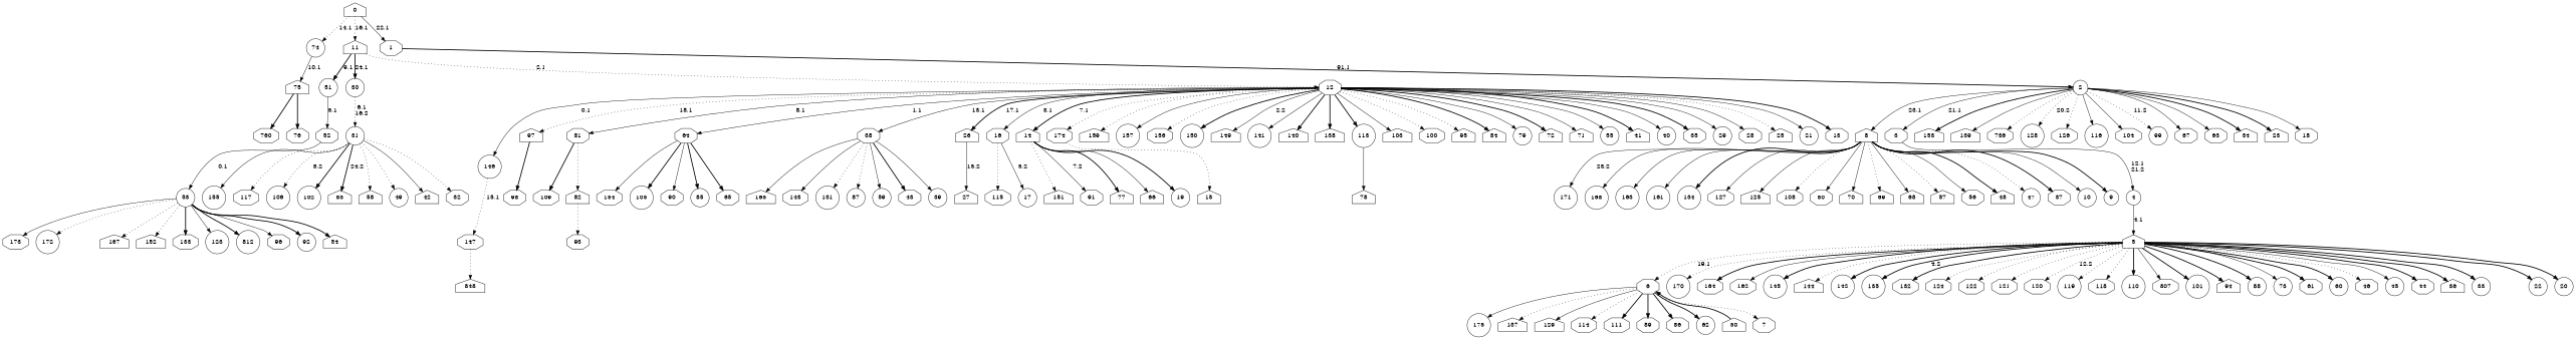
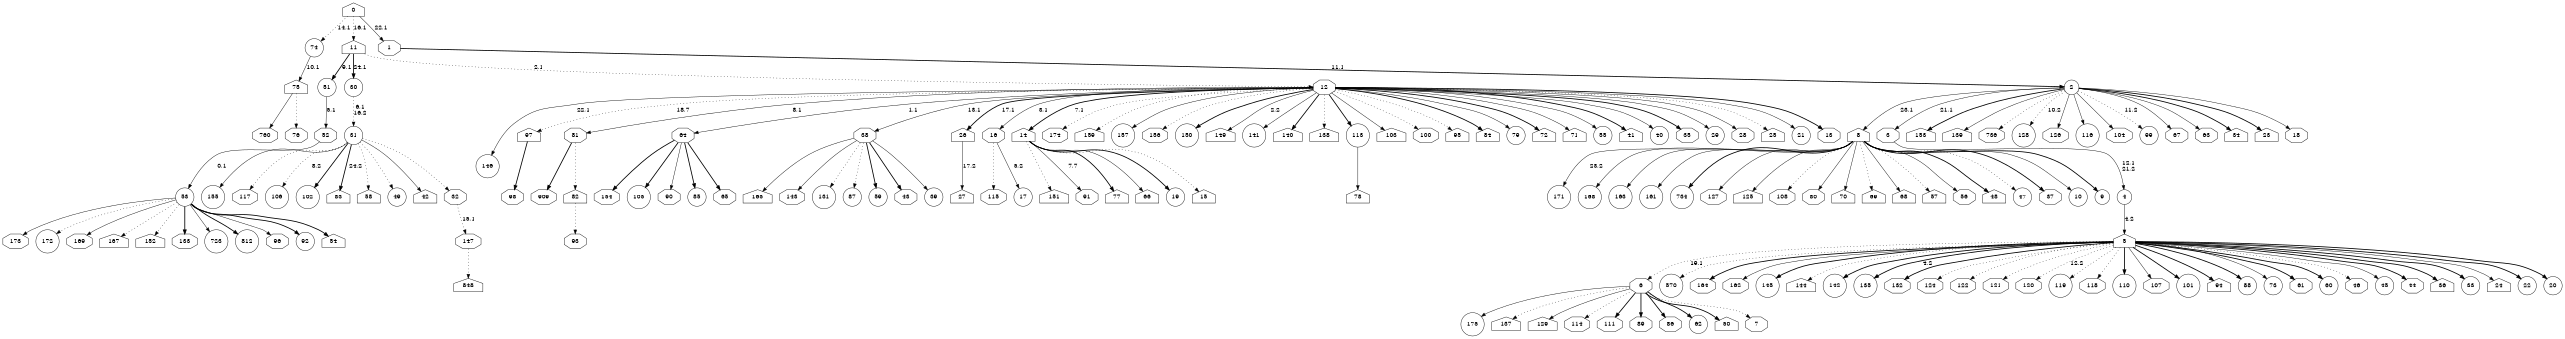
  digraph {
    node [shape=octagon]
    edge [style=solid]
    n1 [label=848 shape=house]
    147
    146 [shape=circle]
    97 [shape=house]
    98
    81
-   109
+   109 [label=909]
    82 [shape=house]
    93
    75 [shape=house]
    n11 [label=760]
    76
    74 [shape=circle]
    64
    154
    105 [shape=circle]
    90
    85 [shape=circle]
    65
    53 [shape=circle]
    173
    172 [shape=circle]
+   169
    167 [shape=house]
    152 [shape=house]
    133
-   123 [shape=circle]
+   123 [shape=circle label=723]
    n28 [label=812 shape=circle]
    96
    92 [shape=circle]
    54 [shape=house]
    52
    51 [shape=circle]
    165 [shape=house]
    38
    143
    131 [shape=circle]
    87 [shape=circle]
    59 [shape=circle]
    43
    39 [shape=circle]
    31 [shape=circle]
    155 [shape=circle]
    117
    106 [shape=circle]
    102 [shape=circle]
    83 [shape=house]
    58 [shape=house]
    49 [shape=circle]
    42 [shape=house]
    32
    30 [shape=circle]
    26 [shape=house]
    27 [shape=house]
    16
    115
    17 [shape=circle]
    14 [shape=house]
    151 [shape=house]
    91
    77 [shape=house]
    66 [shape=house]
    19 [shape=circle]
    15 [shape=house]
    12
    174
    159 [shape=house]
    157 [shape=circle]
    156
    150 [shape=circle]
    149 [shape=house]
    141 [shape=circle]
    140 [shape=house]
    138 [shape=house]
    113 [shape=circle]
    103 [shape=house]
    100
    95 [shape=house]
    84 [shape=house]
    79 [shape=circle]
    72 [shape=house]
    71 [shape=house]
    55 [shape=circle]
    41 [shape=house]
    40 [shape=circle]
    35
    29 [shape=circle]
    28
    25 [shape=house]
    21 [shape=circle]
    13
    78 [shape=house]
    11 [shape=house]
    8 [shape=house]
    171 [shape=circle]
    168 [shape=circle]
    163 [shape=circle]
    161 [shape=circle]
-   134 [shape=circle]
+   134 [shape=circle label=734]
    127
    125 [shape=house]
    108
    80
    70 [shape=house]
    69 [shape=house]
    68 [shape=house]
    57 [shape=house]
    56
    48 [shape=house]
    47 [shape=circle]
    37
    10 [shape=circle]
    9 [shape=circle]
    175 [shape=circle]
    6
    137 [shape=house]
    129 [shape=house]
    114
    111
    89
    86
    62 [shape=circle]
    50 [shape=house]
    7
    5 [shape=house]
-   170 [shape=circle]
+   170 [shape=circle label=570]
    164
    162
    145 [shape=circle]
    144 [shape=house]
    142 [shape=circle]
    135 [shape=circle]
    132
    124
    122
    121
    120
    119 [shape=circle]
    118
    110 [shape=circle]
-   107 [label=807]
+   107
    101 [shape=circle]
    94 [shape=house]
    88 [shape=circle]
    73 [shape=circle]
    61
    60 [shape=circle]
    46
    45 [shape=circle]
    44
    36 [shape=house]
    33 [shape=circle]
+   24 [shape=house]
    22 [shape=circle]
    20 [shape=circle]
    4 [shape=circle]
    3
    2 [shape=circle]
    153 [shape=house]
    139 [shape=house]
    n161 [label=736]
    128 [shape=circle]
    126
    116 [shape=circle]
    104
    99 [shape=circle]
    67
    63
    34 [shape=house]
    23 [shape=house]
    18
    1
    0 [shape=house]
    147 -> n1 [style=dotted]
-   146 -> 147 [label="15,1" style=dotted]
+   32 -> 147 [label="15,1" style=dotted]
    97 -> 98 [style=bold]
    81 -> 109 [style=bold]
    81 -> 82 [style=dotted]
    82 -> 93 [style=dotted]
-   75 -> n11 [style=bold]
-   75 -> 76 [style=bold]
+   75 -> n11
+   75 -> 76 [style=dotted]
    74 -> 75 [label="10,1"]
-   64 -> 154
+   64 -> 154 [style=bold]
    64 -> 105 [style=bold]
    64 -> 90
    64 -> 85 [style=bold]
    64 -> 65 [style=bold]
    53 -> 173
    53 -> 172 [style=dotted]
+   53 -> 169
    53 -> 167 [style=dotted]
    53 -> 152 [style=dotted]
    53 -> 133 [style=bold]
    53 -> 123
    53 -> n28 [style=bold]
    53 -> 96
    53 -> 92 [style=bold]
    53 -> 54 [style=bold]
    52 -> 53 [label="0,1"]
    51 -> 52 [label="5,1"]
    38 -> 165
    38 -> 143
    38 -> 131 [style=dotted]
    38 -> 87 [style=dotted]
-   38 -> 59
+   38 -> 59 [style=bold]
    38 -> 43 [style=bold]
    38 -> 39
    31 -> 155
    31 -> 117 [style=dotted]
    31 -> 106 [label="8,2" style=dotted]
    31 -> 102 [style=bold]
    31 -> 83 [label="24,2" style=bold]
    31 -> 58 [style=dotted]
    31 -> 49 [style=dotted]
    31 -> 42
    31 -> 32 [style=dotted]
    30 -> 31 [label="6,1\n16,2" style=dotted]
-   26 -> 27 [label="15,2"]
+   26 -> 27 [label="17,2"]
    16 -> 115 [style=dotted]
    16 -> 17 [label="5,2"]
    14 -> 151 [style=dotted]
-   14 -> 91 [label="7,2"]
+   14 -> 91 [label="7,7"]
    14 -> 77 [style=bold]
    14 -> 66
    14 -> 19 [style=bold]
-   174 -> 15 [style=dotted]
-   12 -> 146 [label="0,1"]
-   12 -> 97 [label="18,1" style=dotted]
+   14 -> 15 [style=dotted]
+   12 -> 146 [label="22,1"]
+   12 -> 97 [label="18,7" style=dotted]
    12 -> 81 [label="8,1"]
    12 -> 64 [label="1,1"]
    12 -> 38 [label="13,1"]
    12 -> 26 [label="17,1" style=bold]
    12 -> 16 [label="3,1"]
    12 -> 14 [label="7,1" style=bold]
    12 -> 174 [style=dotted]
    12 -> 159 [style=dotted]
    12 -> 157
    12 -> 156 [style=dotted]
    12 -> 150 [style=bold]
    12 -> 149 [label="2,2"]
    12 -> 141
    12 -> 140 [style=bold]
-   12 -> 138 [style=bold]
+   12 -> 138 [style=dotted]
    12 -> 113 [style=bold]
    12 -> 103
    12 -> 100 [style=dotted]
    12 -> 95 [style=dotted]
    12 -> 84 [style=bold]
    12 -> 79
    12 -> 72 [style=bold]
    12 -> 71
    12 -> 55
    12 -> 41 [style=bold]
    12 -> 40
    12 -> 35 [style=bold]
    12 -> 29
    12 -> 28
    12 -> 25 [style=dotted]
    12 -> 21
    12 -> 13 [style=bold]
    113 -> 78
    11 -> 51 [label="9,1" style=bold]
    11 -> 30 [label="24,1" style=bold]
    11 -> 12 [label="2,1" style=dotted]
    8 -> 171 [label="23,2"]
    8 -> 168
    8 -> 163
    8 -> 161
    8 -> 134 [style=bold]
    8 -> 127
    8 -> 125
    8 -> 108 [style=dotted]
    8 -> 80
    8 -> 70
    8 -> 69 [style=dotted]
    8 -> 68
    8 -> 57 [style=dotted]
    8 -> 56
    8 -> 48 [style=bold]
    8 -> 47 [style=dotted]
    8 -> 37 [style=bold]
    8 -> 10
    8 -> 9 [style=bold]
    6 -> 175
    6 -> 137 [style=dotted]
    6 -> 129
    6 -> 114 [style=dotted]
    6 -> 111 [style=bold]
    6 -> 89 [style=bold]
    6 -> 86 [style=bold]
    6 -> 62 [style=bold]
-   50 -> 6 [style=bold]
+   6 -> 50 [style=bold]
    6 -> 7 [style=dotted]
    5 -> 6 [label="19,1" style=dotted]
    5 -> 170 [style=dotted]
    5 -> 164 [style=bold]
    5 -> 162
    5 -> 145 [style=bold]
    5 -> 144 [style=dotted]
    5 -> 142 [style=bold]
    5 -> 135 [label="4,2" style=bold]
    5 -> 132 [style=bold]
    5 -> 124 [style=dotted]
    5 -> 122 [style=dotted]
    5 -> 121 [style=dotted]
    5 -> 120 [label="12,2" style=dotted]
    5 -> 119 [style=dotted]
    5 -> 118 [style=dotted]
    5 -> 110 [style=bold]
    5 -> 107
    5 -> 101 [style=bold]
    5 -> 94 [style=bold]
    5 -> 88 [style=bold]
    5 -> 73
    5 -> 61 [style=bold]
    5 -> 60 [style=bold]
    5 -> 46 [style=dotted]
    5 -> 45
    5 -> 44 [style=bold]
    5 -> 36 [style=bold]
    5 -> 33 [style=bold]
+   5 -> 24
    5 -> 22 [style=bold]
    5 -> 20 [style=bold]
-   4 -> 5 [label="4,1"]
+   4 -> 5 [label="4,2"]
    3 -> 4 [label="12,1\n21,2"]
    2 -> 8 [label="23,1"]
    2 -> 3 [label="21,1"]
    2 -> 153 [style=bold]
    2 -> 139
    2 -> n161 [style=dotted]
-   2 -> 128 [label="20,2" style=dotted]
-   2 -> 126 [style=dotted]
+   2 -> 128 [label="10,2" style=dotted]
+   2 -> 126
    2 -> 116
    2 -> 104
    2 -> 99 [label="11,2" style=dotted]
    2 -> 67
    2 -> 63
    2 -> 34 [style=bold]
    2 -> 23 [style=bold]
    2 -> 18
-   1 -> 2 [label="91,1" style=bold]
+   1 -> 2 [label="11,1" style=bold]
    0 -> 74 [label="14,1" style=dotted]
    0 -> 11 [label="16,1" style=dotted]
    0 -> 1 [label="22,1"]
  }
